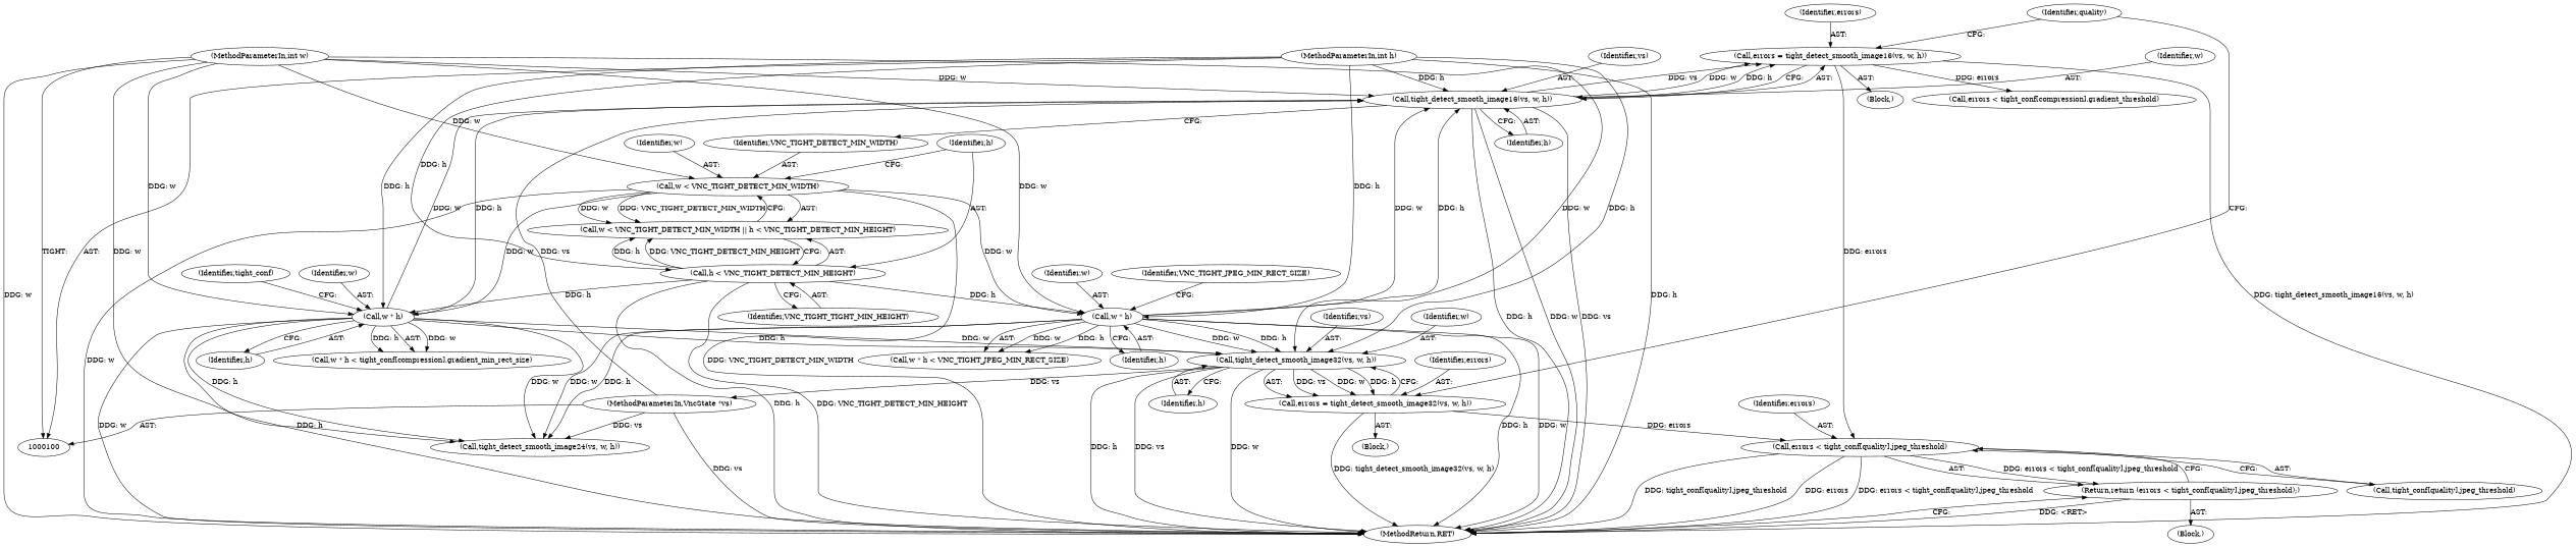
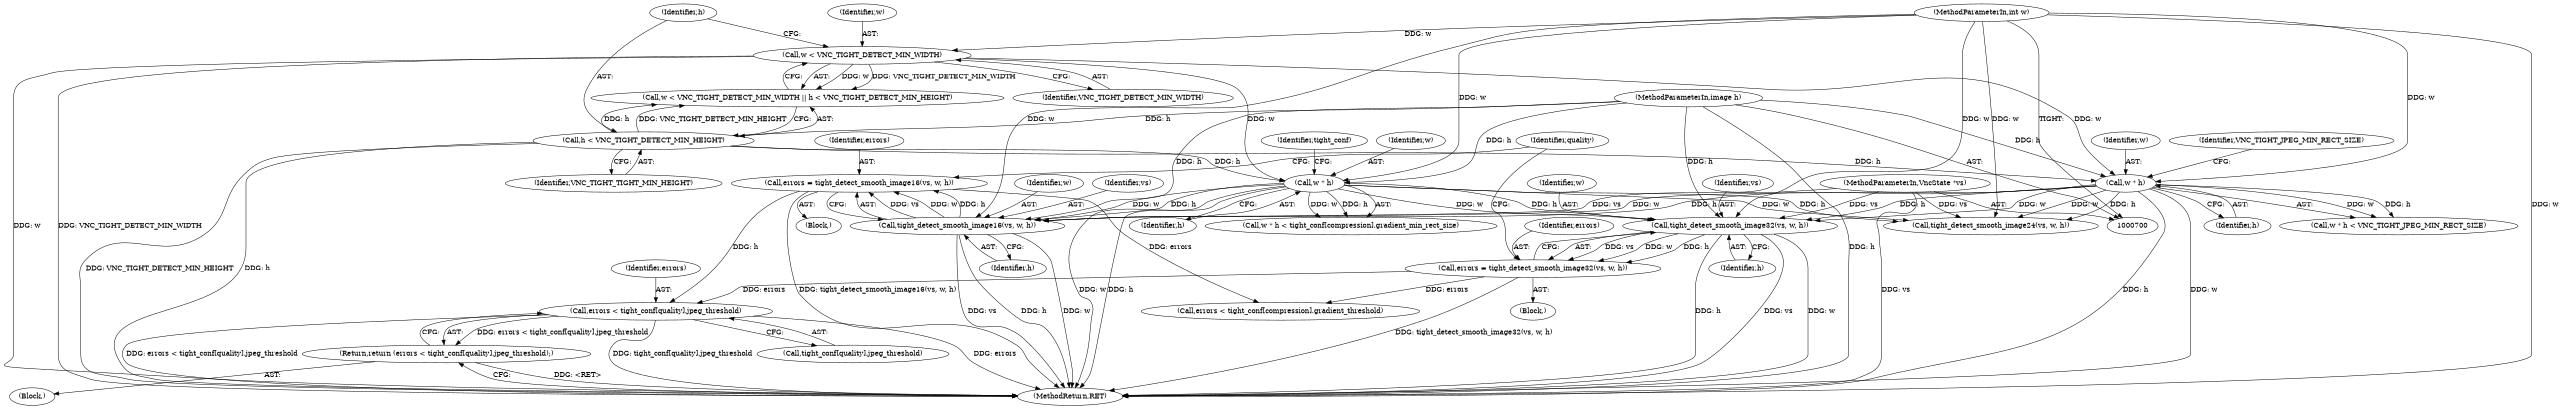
  digraph {
    n1 [label="(Call,errors < tight_conf[quality].jpeg_threshold)"]
    n2 [label="(Return,return (errors < tight_conf[quality].jpeg_threshold);)"]
    n3 [label="(MethodReturn,RET)"]
    n4 [label="(Call,tight_conf[quality].jpeg_threshold)"]
    n5 [label="(Block,)"]
    n6 [label="(Call,errors = tight_detect_smooth_image16(vs, w, h))"]
    n7 [label="(Call,tight_detect_smooth_image16(vs, w, h))"]
    n8 [label="(Block,)"]
    n9 [label="(Call,errors < tight_conf[compression].gradient_threshold)"]
    n10 [label="(Identifier,h)"]
    n11 [label="(MethodParameterIn,VncState *vs)"]
    n12 [label="(Call,tight_detect_smooth_image32(vs, w, h))"]
    n13 [label="(Call,tight_detect_smooth_image24(vs, w, h))"]
-   1000100
+   1000100 [label=1000700]
    n15 [label="(Call,errors = tight_detect_smooth_image32(vs, w, h))"]
    n16 [label="(Identifier,h)"]
    n17 [label="(Call,w * h)"]
    n18 [label="(Identifier,h)"]
    n19 [label="(Call,w * h < tight_conf[compression].gradient_min_rect_size)"]
    n20 [label="(Call,w < VNC_TIGHT_DETECT_MIN_WIDTH)"]
    n21 [label="(Call,w * h)"]
    n22 [label="(Call,w < VNC_TIGHT_DETECT_MIN_WIDTH || h < VNC_TIGHT_DETECT_MIN_HEIGHT)"]
    n23 [label="(Identifier,VNC_TIGHT_DETECT_MIN_WIDTH)"]
    n24 [label="(Call,w * h < VNC_TIGHT_JPEG_MIN_RECT_SIZE)"]
    n25 [label="(Identifier,h)"]
    n26 [label="(Call,h < VNC_TIGHT_DETECT_MIN_HEIGHT)"]
    n27 [label="(MethodParameterIn,int w)"]
    n28 [label="(Identifier,VNC_TIGHT_TIGHT_MIN_HEIGHT)"]
-   n29 [label="(MethodParameterIn,int h)"]
+   n29 [label="(MethodParameterIn,image h)"]
    n30 [label="(Block,)"]
    n31 [label="(Identifier,w)"]
    n32 [label="(Identifier,tight_conf)"]
    n33 [label="(Identifier,w)"]
    n34 [label="(Identifier,VNC_TIGHT_JPEG_MIN_RECT_SIZE)"]
    n35 [label="(Identifier,vs)"]
    n36 [label="(Identifier,h)"]
    n37 [label="(Identifier,errors)"]
    n38 [label="(Identifier,w)"]
    n39 [label="(Identifier,errors)"]
    n40 [label="(Identifier,vs)"]
    n41 [label="(Identifier,w)"]
    n42 [label="(Identifier,w)"]
    n43 [label="(Identifier,errors)"]
    n44 [label="(Identifier,quality)"]
    n1 -> n2 [label="AST: "]
    n1 -> n2 [label="DDG: errors < tight_conf[quality].jpeg_threshold"]
    n1 -> n3 [label="DDG: tight_conf[quality].jpeg_threshold"]
    n1 -> n3 [label="DDG: errors"]
    n1 -> n3 [label="DDG: errors < tight_conf[quality].jpeg_threshold"]
    n1 -> n4 [label="CFG: "]
    n2 -> n1 [label="CFG: "]
    n2 -> n3 [label="DDG: <RET>"]
    n2 -> n5 [label="AST: "]
    n3 -> n2 [label="CFG: "]
    n4 -> n1 [label="AST: "]
-   n6 -> n1 [label="DDG: errors"]
+   n6 -> n1 [label="DDG: h"]
    n6 -> n3 [label="DDG: tight_detect_smooth_image16(vs, w, h)"]
    n6 -> n7 [label="CFG: "]
    n6 -> n8 [label="AST: "]
    n6 -> n9 [label="DDG: errors"]
    n7 -> n3 [label="DDG: h"]
    n7 -> n3 [label="DDG: w"]
    n7 -> n3 [label="DDG: vs"]
    n7 -> n6 [label="AST: "]
    n7 -> n6 [label="DDG: vs"]
    n7 -> n6 [label="DDG: w"]
    n7 -> n6 [label="DDG: h"]
    n7 -> n10 [label="CFG: "]
    n10 -> n7 [label="AST: "]
    n11 -> n3 [label="DDG: vs"]
    n11 -> n7 [label="DDG: vs"]
-   n12 -> n11 [label="DDG: vs"]
+   n11 -> n12 [label="DDG: vs"]
    n11 -> n13 [label="DDG: vs"]
    n11 -> 1000100 [label="AST: "]
    n12 -> n3 [label="DDG: h"]
    n12 -> n3 [label="DDG: vs"]
    n12 -> n3 [label="DDG: w"]
    n12 -> n15 [label="AST: "]
    n12 -> n15 [label="DDG: vs"]
    n12 -> n15 [label="DDG: w"]
    n12 -> n15 [label="DDG: h"]
    n12 -> n16 [label="CFG: "]
    n15 -> n1 [label="DDG: errors"]
    n15 -> n3 [label="DDG: tight_detect_smooth_image32(vs, w, h)"]
+   n15 -> n9 [label="DDG: errors"]
    n15 -> n12 [label="CFG: "]
    n15 -> n30 [label="AST: "]
    n16 -> n12 [label="AST: "]
    n17 -> n3 [label="DDG: w"]
    n17 -> n3 [label="DDG: h"]
    n17 -> n7 [label="DDG: w"]
    n17 -> n7 [label="DDG: h"]
    n17 -> n12 [label="DDG: w"]
    n17 -> n12 [label="DDG: h"]
    n17 -> n13 [label="DDG: w"]
    n17 -> n13 [label="DDG: h"]
    n17 -> n18 [label="CFG: "]
    n17 -> n19 [label="AST: "]
    n17 -> n19 [label="DDG: w"]
    n17 -> n19 [label="DDG: h"]
    n18 -> n17 [label="AST: "]
    n20 -> n3 [label="DDG: w"]
    n20 -> n3 [label="DDG: VNC_TIGHT_DETECT_MIN_WIDTH"]
    n20 -> n17 [label="DDG: w"]
    n20 -> n21 [label="DDG: w"]
    n20 -> n22 [label="AST: "]
    n20 -> n22 [label="DDG: w"]
    n20 -> n22 [label="DDG: VNC_TIGHT_DETECT_MIN_WIDTH"]
-   n7 -> n23 [label="CFG: "]
+   n20 -> n23 [label="CFG: "]
    n21 -> n3 [label="DDG: h"]
    n21 -> n3 [label="DDG: w"]
    n21 -> n7 [label="DDG: w"]
    n21 -> n7 [label="DDG: h"]
    n21 -> n12 [label="DDG: w"]
    n21 -> n12 [label="DDG: h"]
    n21 -> n13 [label="DDG: w"]
    n21 -> n13 [label="DDG: h"]
    n21 -> n24 [label="AST: "]
    n21 -> n24 [label="DDG: w"]
    n21 -> n24 [label="DDG: h"]
    n21 -> n25 [label="CFG: "]
    n22 -> n20 [label="CFG: "]
    n22 -> n26 [label="CFG: "]
    n23 -> n20 [label="AST: "]
    n25 -> n21 [label="AST: "]
    n26 -> n3 [label="DDG: h"]
    n26 -> n3 [label="DDG: VNC_TIGHT_DETECT_MIN_HEIGHT"]
    n26 -> n17 [label="DDG: h"]
    n26 -> n21 [label="DDG: h"]
    n26 -> n22 [label="AST: "]
    n26 -> n22 [label="DDG: h"]
    n26 -> n22 [label="DDG: VNC_TIGHT_DETECT_MIN_HEIGHT"]
    n26 -> n28 [label="CFG: "]
    n27 -> n3 [label="DDG: w"]
    n27 -> n7 [label="DDG: w"]
    n27 -> n12 [label="DDG: w"]
    n27 -> n13 [label="DDG: w"]
    n27 -> 1000100 [label="TIGHT: "]
    n27 -> n17 [label="DDG: w"]
    n27 -> n20 [label="DDG: w"]
    n27 -> n21 [label="DDG: w"]
    n28 -> n26 [label="AST: "]
    n29 -> n3 [label="DDG: h"]
    n29 -> n7 [label="DDG: h"]
    n29 -> n12 [label="DDG: h"]
    n29 -> 1000100 [label="AST: "]
    n29 -> n17 [label="DDG: h"]
    n29 -> n21 [label="DDG: h"]
    n29 -> n26 [label="DDG: h"]
    n31 -> n21 [label="AST: "]
    n32 -> n17 [label="CFG: "]
    n33 -> n7 [label="AST: "]
    n34 -> n21 [label="CFG: "]
    n35 -> n7 [label="AST: "]
    n36 -> n20 [label="CFG: "]
    n36 -> n26 [label="AST: "]
    n37 -> n15 [label="AST: "]
    n38 -> n12 [label="AST: "]
    n39 -> n6 [label="AST: "]
    n40 -> n12 [label="AST: "]
    n41 -> n20 [label="AST: "]
    n42 -> n17 [label="AST: "]
    n43 -> n1 [label="AST: "]
    n44 -> n6 [label="CFG: "]
    n44 -> n15 [label="CFG: "]
  }
